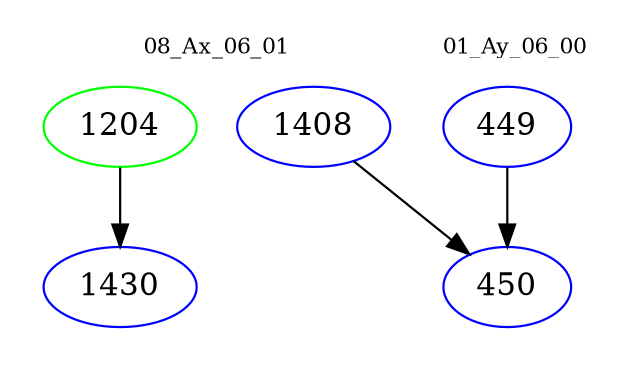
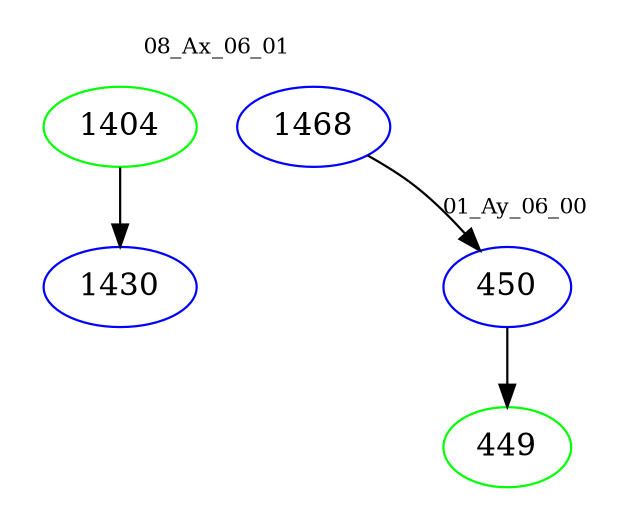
  digraph {
    node [color=blue]
    edge [color=black]
-   n1 [label=1408]
-   n2 [color=green label=1204]
+   n1 [label=1468]
+   n2 [color=green label=1404]
    n3 [label=1430]
    n4 [label=450]
-   n5 [label=449]
+   n5 [color=green label=449]
    subgraph cluster_1 {
      color=white
      fontsize=10
      label="08_Ax_06_01"
      n1
      n2
      n3
    }
    subgraph cluster_2 {
      color=white
      fontsize=10
      label="01_Ay_06_00"
      n4
      n5
    }
    n1 -> n4
    n2 -> n3
-   n5 -> n4
+   n4 -> n5
  }
